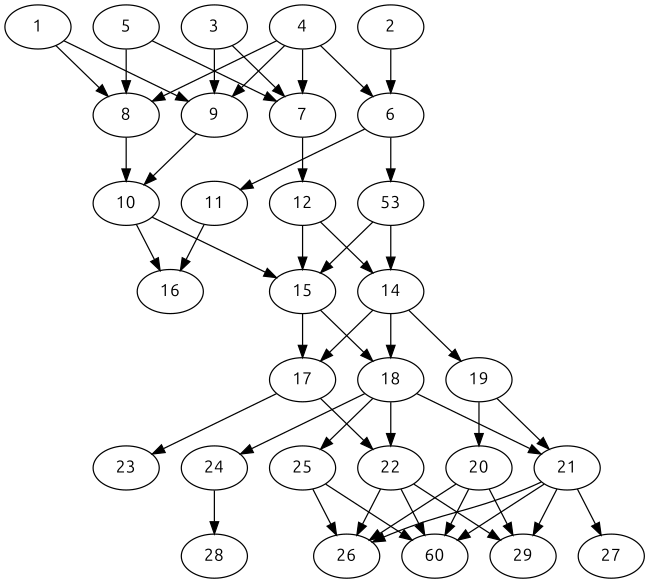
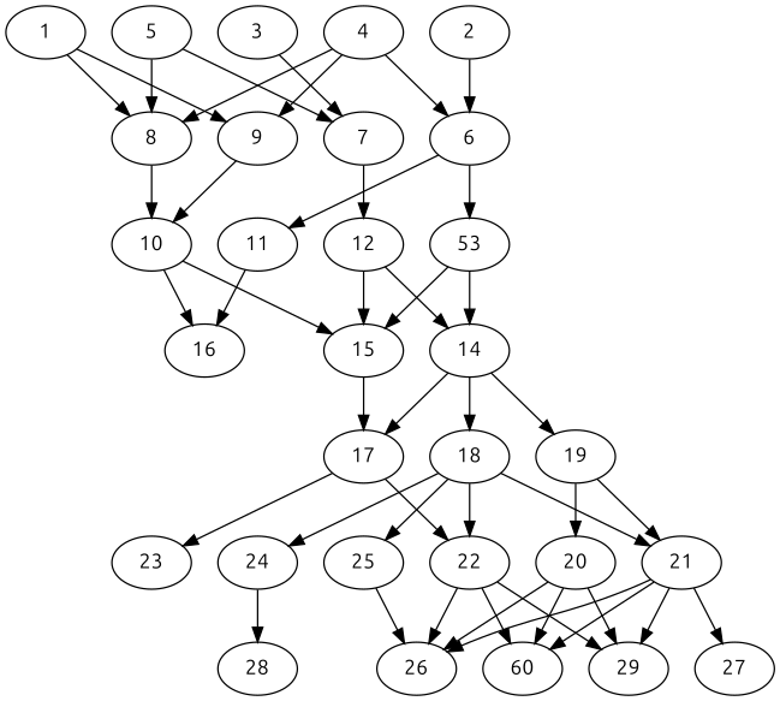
  digraph {
    fontname=Ubuntu
    node [alpha=0.01 fontname=Ubuntu]
    edge [fontname=Ubuntu]
    1 [alpha=0.19 expect_size=8975360]
    8 [alpha=0.17 expect_size=23668736]
    9 [alpha=0.02 expect_size=14499840]
    10 [expect_size=16189440]
    16 [alpha=0.18 expect_size=52041728]
    15 [alpha=0.14 expect_size=5250048]
    2 [alpha=0.19 expect_size=17690624]
    6 [alpha=0.17 expect_size=42012672]
    11 [alpha=0.08 expect_size=13959168]
    n10 [alpha=0.19 expect_size=9795584 label=53]
    14 [expect_size=11119616]
    3 [expect_size=21575680]
    7 [alpha=0.02 expect_size=10774528]
    12 [alpha=0.11 expect_size=12148736]
    4 [alpha=0.18 expect_size=16024576]
    5 [alpha=0.20 expect_size=16598016]
    17 [alpha=0.09 expect_size=45129728]
    18 [alpha=0.18 expect_size=50641920]
    19 [alpha=0.11 expect_size=43568128]
    22 [alpha=0.03 expect_size=22426624]
    23 [alpha=0.11 expect_size=47750144]
    21 [alpha=0.02 expect_size=49807360]
    24 [alpha=0.04 expect_size=45518848]
    25 [expect_size=48454656]
    20 [alpha=0.06 expect_size=47850496]
    26 [alpha=0.14 expect_size=34254848]
    29 [alpha=0.00 expect_size=44639232]
    n28 [alpha=0.12 expect_size=24057856 label=60]
    27 [alpha=0.10 expect_size=28372992]
    28 [alpha=0.13 expect_size=50143232]
    1 -> 8
    1 -> 9
    8 -> 10
    9 -> 10
    10 -> 16
    10 -> 15
    15 -> 17
-   15 -> 18
    2 -> 6
    6 -> 11
    6 -> n10
    11 -> 16
    n10 -> 15
    n10 -> 14
    14 -> 17
    14 -> 18
    14 -> 19
-   3 -> 9
    3 -> 7
    7 -> 12
    12 -> 15
    12 -> 14
    4 -> 8
    4 -> 9
    4 -> 6
-   4 -> 7
    5 -> 8
    5 -> 7
    17 -> 22
    17 -> 23
    18 -> 22
    18 -> 21
    18 -> 24
    18 -> 25
    19 -> 21
    19 -> 20
    22 -> 26
    22 -> 29
    22 -> n28
    21 -> 26
    21 -> 29
    21 -> n28
    21 -> 27
    24 -> 28
    25 -> 26
-   25 -> n28
    20 -> 26
    20 -> 29
    20 -> n28
  }
